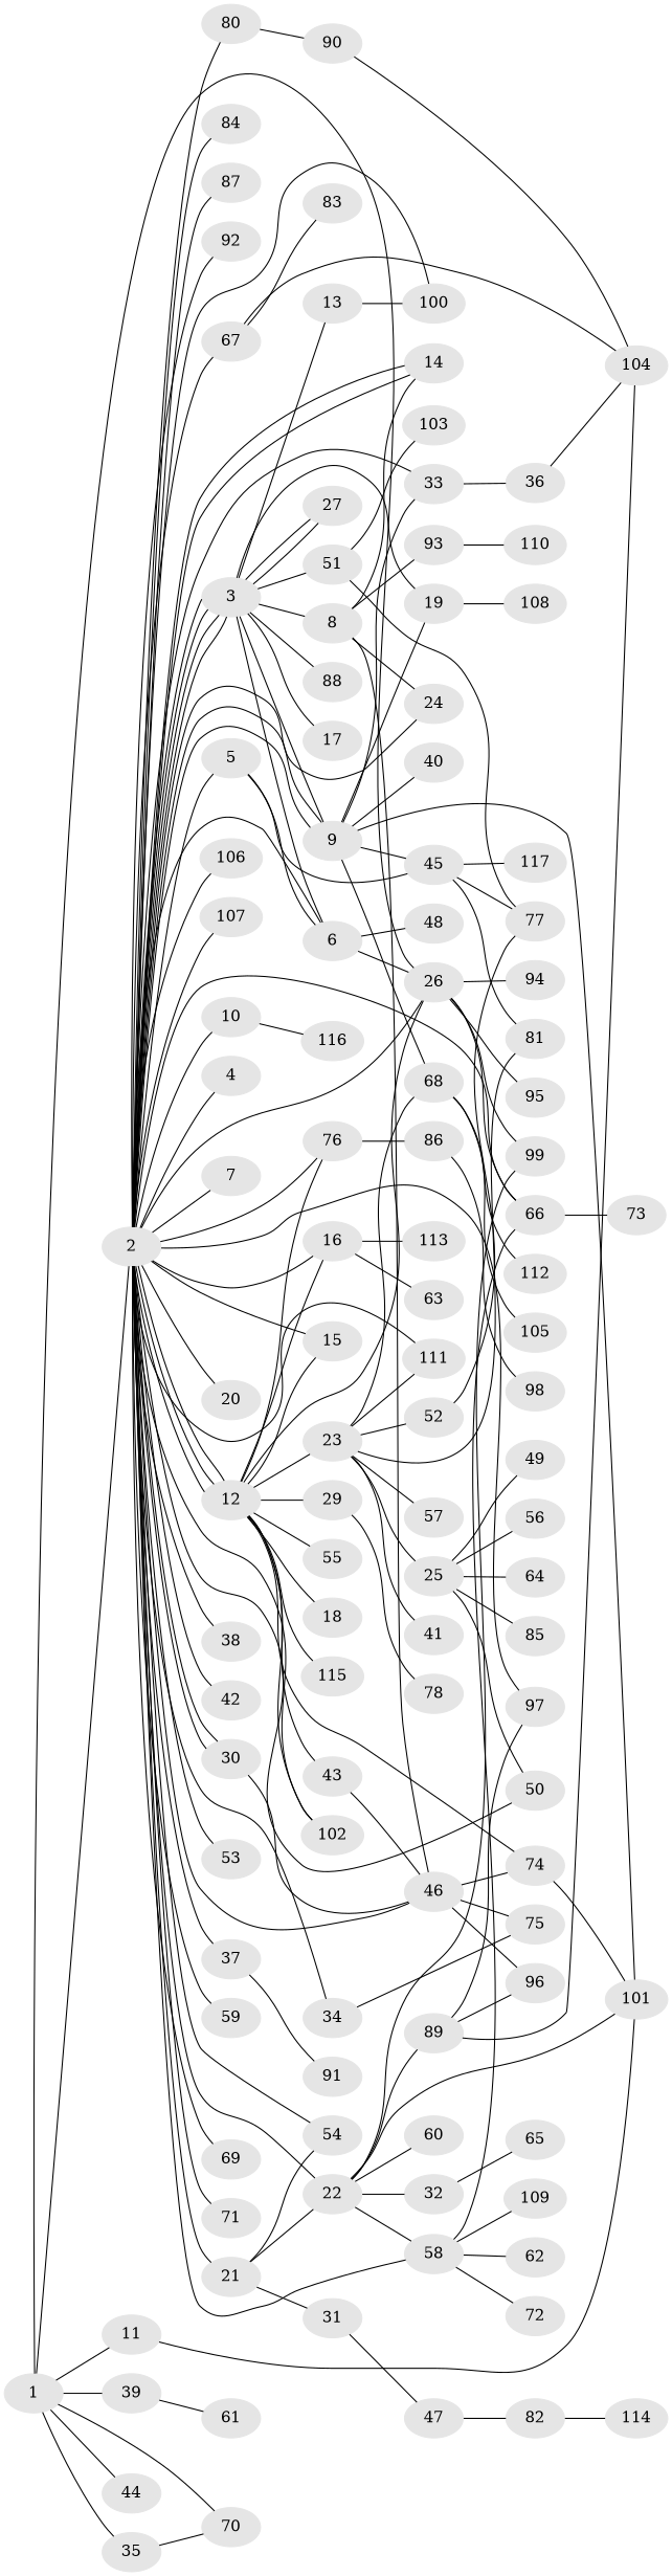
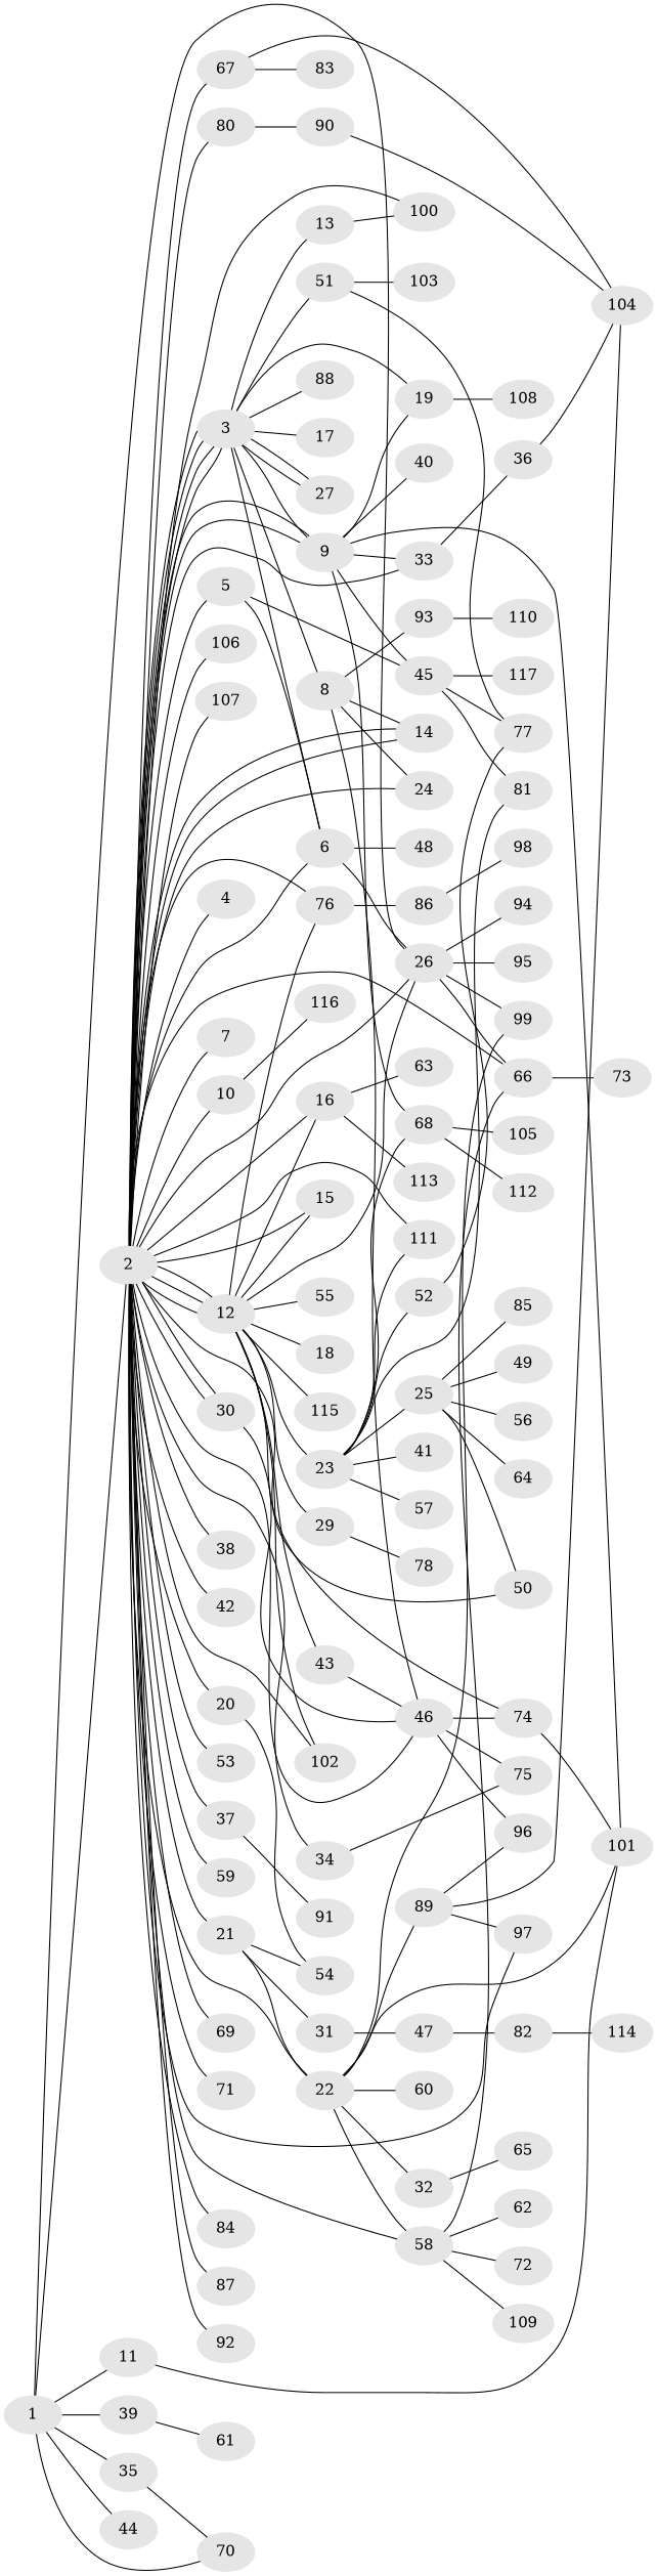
  graph {
    rankdir=LR
    node [color=gray90 style=filled]
    1
    2
    11
    26
    35
    39
    44
    70
    3
    4
    5
    6
    7
    9
    10
    12
    14
    15
    16
    20
    21
    22
    24
    30
    33
    34
    37
    38
    42
    46
    50
    53
    54
    58
    59
    66
    67
    69
    71
    76
    80
    84
    87
    92
    97
    100
    102
    106
    107
    111
    101
    99
    94
    95
    61
    8
    13
    17
    19
    27
    51
    88
    45
    48
    40
    68
    116
    18
    23
    29
    43
    55
    74
    115
    63
    113
    31
    32
    60
    89
    36
    75
    91
    96
    62
    72
    109
    73
    104
    83
    86
    90
    93
    108
    77
    103
    81
    117
    110
    105
    112
    25
    41
    52
    57
    78
    47
    65
    49
    56
    64
    85
    82
    114
    98
    1 -- 2
    1 -- 11
    1 -- 26
    1 -- 35
    1 -- 39
    1 -- 44
    1 -- 70
    2 -- 26
    2 -- 3
    2 -- 3
    2 -- 3
    2 -- 3
    2 -- 4
    2 -- 5
    2 -- 6
    2 -- 7
    2 -- 9
    2 -- 9
    2 -- 10
    2 -- 12
    2 -- 12
    2 -- 12
    2 -- 14
    2 -- 14
    2 -- 15
    2 -- 16
    2 -- 20
    2 -- 21
    2 -- 22
    2 -- 24
    2 -- 30
    2 -- 30
    2 -- 33
    2 -- 34
    2 -- 37
    2 -- 38
    2 -- 42
    2 -- 46
    2 -- 50
    2 -- 53
-   2 -- 54
+   20 -- 54
    2 -- 58
    2 -- 59
    2 -- 66
    2 -- 67
    2 -- 69
    2 -- 71
    2 -- 76
    2 -- 80
    2 -- 84
    2 -- 87
    2 -- 92
    2 -- 97
    2 -- 100
    2 -- 102
    2 -- 106
    2 -- 107
    2 -- 111
    11 -- 101
    26 -- 66
    26 -- 99
    26 -- 94
    26 -- 95
    35 -- 70
    39 -- 61
    3 -- 6
    3 -- 9
    3 -- 8
    3 -- 13
    3 -- 17
    3 -- 19
    3 -- 27
    3 -- 27
    3 -- 51
    3 -- 88
    5 -- 6
    5 -- 45
    6 -- 26
    6 -- 48
    9 -- 33
    9 -- 101
    9 -- 19
    9 -- 45
    9 -- 40
    9 -- 68
    10 -- 116
    12 -- 26
    12 -- 15
    12 -- 16
    12 -- 76
    12 -- 102
    12 -- 18
    12 -- 23
    12 -- 29
    12 -- 43
    12 -- 55
    12 -- 74
    12 -- 115
    16 -- 63
    16 -- 113
    21 -- 22
    21 -- 54
    21 -- 31
    22 -- 58
    22 -- 101
    22 -- 99
    22 -- 32
    22 -- 60
    22 -- 89
    30 -- 46
    33 -- 36
    34 -- 75
    37 -- 91
    46 -- 74
    46 -- 75
    46 -- 96
    58 -- 66
    58 -- 62
    58 -- 72
    58 -- 109
    66 -- 73
    67 -- 104
    67 -- 83
    76 -- 86
    80 -- 90
    8 -- 14
    8 -- 24
    8 -- 46
    8 -- 93
    13 -- 100
    19 -- 108
    51 -- 77
    51 -- 103
    45 -- 77
    45 -- 81
    45 -- 117
    68 -- 105
    68 -- 112
    23 -- 111
    23 -- 68
    23 -- 81
    23 -- 25
    23 -- 41
    23 -- 52
    23 -- 57
    29 -- 78
    43 -- 46
    74 -- 101
    31 -- 47
    32 -- 65
    89 -- 97
    89 -- 96
    89 -- 104
    36 -- 104
    86 -- 98
    90 -- 104
    93 -- 110
    25 -- 50
    25 -- 49
    25 -- 56
    25 -- 64
    25 -- 85
    52 -- 77
    47 -- 82
    82 -- 114
  }
